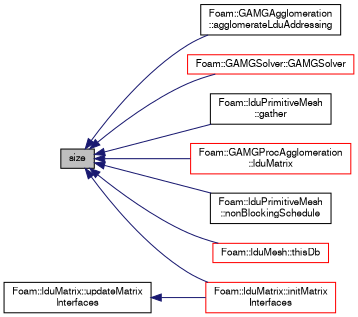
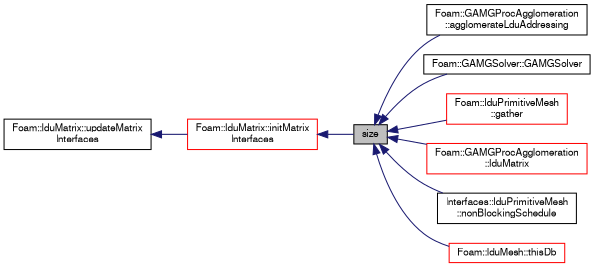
  digraph {
    rankdir=LR
    node [color=black fontname=FreeSans fontsize=10 shape=record]
    edge [color=midnightblue dir=back fontname=FreeSans fontsize=10 labelfontname=FreeSans labelfontsize=10 style=solid]
    n1 [fillcolor=grey75 fontcolor=black height=0.2 label=size style=filled width=0.4]
-   n2 [height=0.2 label="Foam::GAMGAgglomeration\l::agglomerateLduAddressing" width=0.4]
-   n3 [color=red height=0.2 label="Foam::GAMGSolver::GAMGSolver" width=0.4]
-   n4 [height=0.2 label="Foam::lduPrimitiveMesh\l::gather" width=0.4]
+   n2 [height=0.2 label="Foam::GAMGProcAgglomeration\l::agglomerateLduAddressing" width=0.4]
+   n3 [height=0.2 label="Foam::GAMGSolver::GAMGSolver" width=0.4]
+   n4 [color=red height=0.2 label="Foam::lduPrimitiveMesh\l::gather" width=0.4]
    n5 [color=red height=0.2 label="Foam::GAMGProcAgglomeration\l::lduMatrix" width=0.4]
    n6 [color=red height=0.2 label="Foam::lduMatrix::initMatrix\lInterfaces" width=0.4]
-   n7 [height=0.2 label="Foam::lduPrimitiveMesh\l::nonBlockingSchedule" width=0.4]
+   n7 [height=0.2 label="Interfaces::lduPrimitiveMesh\l::nonBlockingSchedule" width=0.4]
    n8 [color=red height=0.2 label="Foam::lduMesh::thisDb" width=0.4]
    n9 [height=0.2 label="Foam::lduMatrix::updateMatrix\lInterfaces" width=0.4]
    n1 -> n2
    n1 -> n3
    n1 -> n4
    n1 -> n5
-   n1 -> n6
+   n6 -> n1
    n1 -> n7
    n1 -> n8
    n9 -> n6
  }
